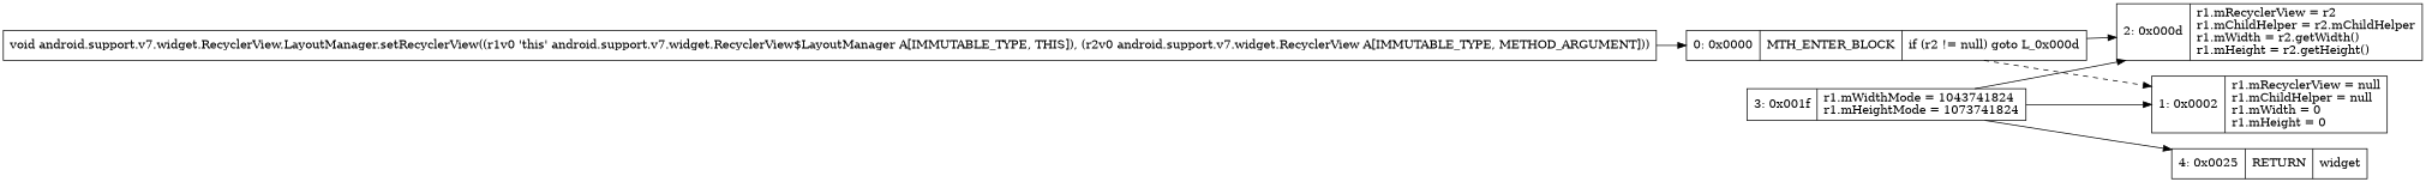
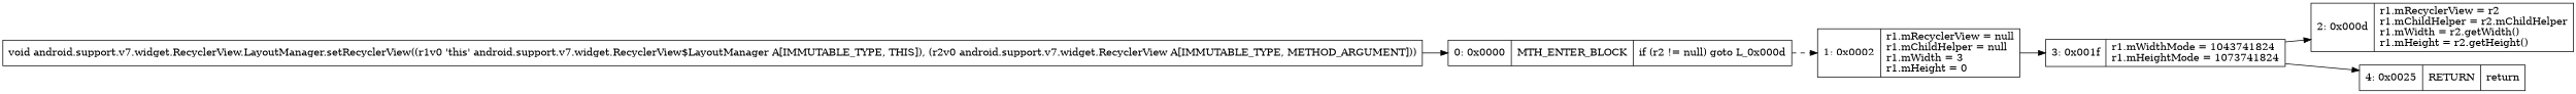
  digraph {
    rankdir=LR
    node [shape=record]
    n1 [label="{0\:\ 0x0000|MTH_ENTER_BLOCK\l|if (r2 != null) goto L_0x000d\l}"]
-   n2 [label="{1\:\ 0x0002|r1.mRecyclerView = null\lr1.mChildHelper = null\lr1.mWidth = 0\lr1.mHeight = 0\l}"]
+   n2 [label="{1\:\ 0x0002|r1.mRecyclerView = null\lr1.mChildHelper = null\lr1.mWidth = 3\lr1.mHeight = 0\l}"]
    n3 [label="{2\:\ 0x000d|r1.mRecyclerView = r2\lr1.mChildHelper = r2.mChildHelper\lr1.mWidth = r2.getWidth()\lr1.mHeight = r2.getHeight()\l}"]
    n4 [label="{3\:\ 0x001f|r1.mWidthMode = 1043741824\lr1.mHeightMode = 1073741824\l}"]
-   n5 [label="{4\:\ 0x0025|RETURN\l|widget\l}"]
+   n5 [label="{4\:\ 0x0025|RETURN\l|return\l}"]
    n6 [label="{void android.support.v7.widget.RecyclerView.LayoutManager.setRecyclerView((r1v0 'this' android.support.v7.widget.RecyclerView$LayoutManager A[IMMUTABLE_TYPE, THIS]), (r2v0 android.support.v7.widget.RecyclerView A[IMMUTABLE_TYPE, METHOD_ARGUMENT])) }"]
    n1 -> n2 [style=dashed]
-   n1 -> n3
-   n4 -> n2
+   n2 -> n4
    n4 -> n3
    n4 -> n5
    n6 -> n1
  }
